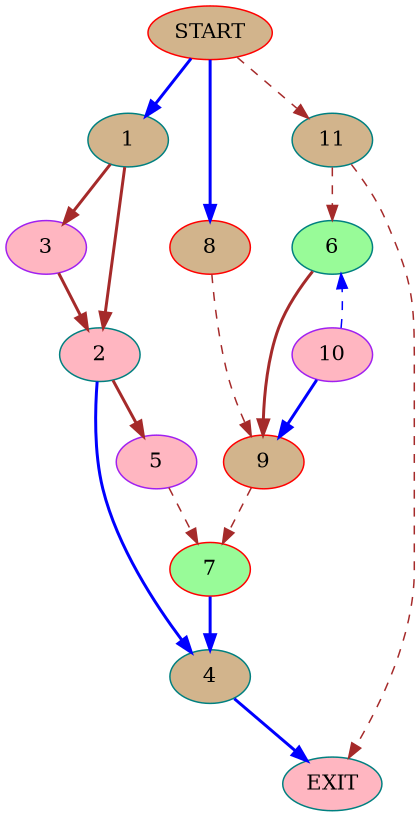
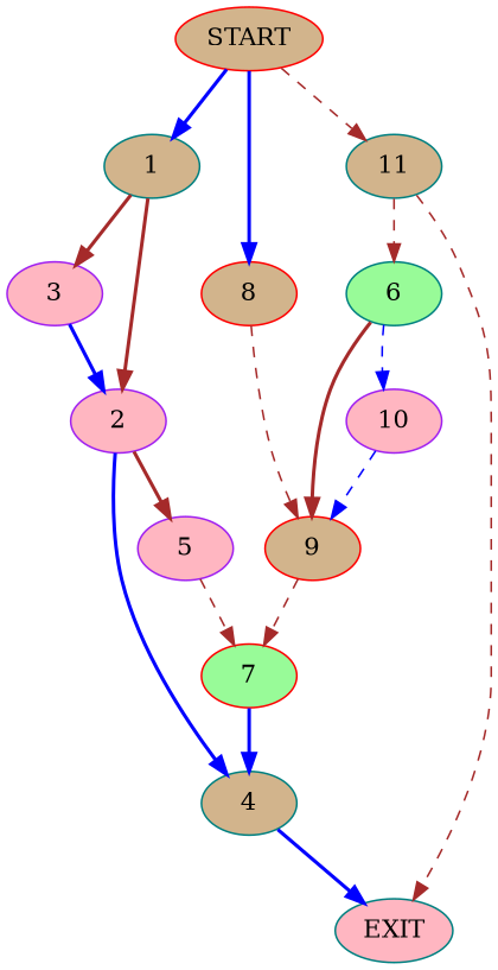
  digraph {
    node [color=teal fillcolor=tan style=filled]
    edge [color=brown style=bold]
    n1 [color=red label=START]
    1
    8 [color=red]
    11
-   2 [fillcolor=lightpink]
+   2 [color=purple fillcolor=lightpink]
    3 [color=purple fillcolor=lightpink]
    9 [color=red]
    n8 [fillcolor=lightpink label=EXIT]
    6 [fillcolor=palegreen]
    4
    5 [color=purple fillcolor=lightpink]
    7 [color=red fillcolor=palegreen]
    10 [color=purple fillcolor=lightpink]
    n1 -> 1 [color=blue]
    n1 -> 8 [color=blue]
    n1 -> 11 [style=dashed]
    1 -> 2
    1 -> 3
    8 -> 9 [style=dashed]
    11 -> n8 [style=dashed]
    11 -> 6 [style=dashed]
    2 -> 4 [color=blue]
    2 -> 5
-   3 -> 2
+   3 -> 2 [color=blue]
    9 -> 7 [style=dashed]
    6 -> 9
-   10 -> 6 [color=blue style=dashed]
+   6 -> 10 [color=blue style=dashed]
    4 -> n8 [color=blue]
    5 -> 7 [style=dashed]
    7 -> 4 [color=blue]
-   10 -> 9 [color=blue]
+   10 -> 9 [color=blue style=dashed]
  }
